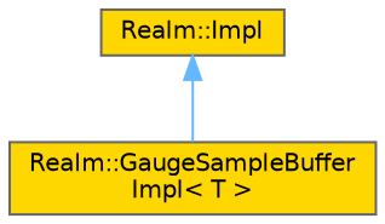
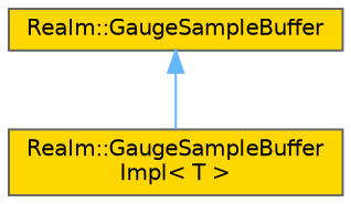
  digraph {
    rankdir=TB
    node [color=grey40 fillcolor=gold fontname=Helvetica fontsize=10 shape=box style=filled]
-   n1 [height=0.2 label="Realm::Impl" width=0.4]
+   n1 [height=0.2 label="Realm::GaugeSampleBuffer" width=0.4]
    n2 [height=0.2 label="Realm::GaugeSampleBuffer\lImpl\< T \>" width=0.4]
    n1 -> n2 [color=steelblue1 dir=back fontname=Helvetica fontsize=10 labelfontname=Helvetica labelfontsize=10 style=solid]
  }
